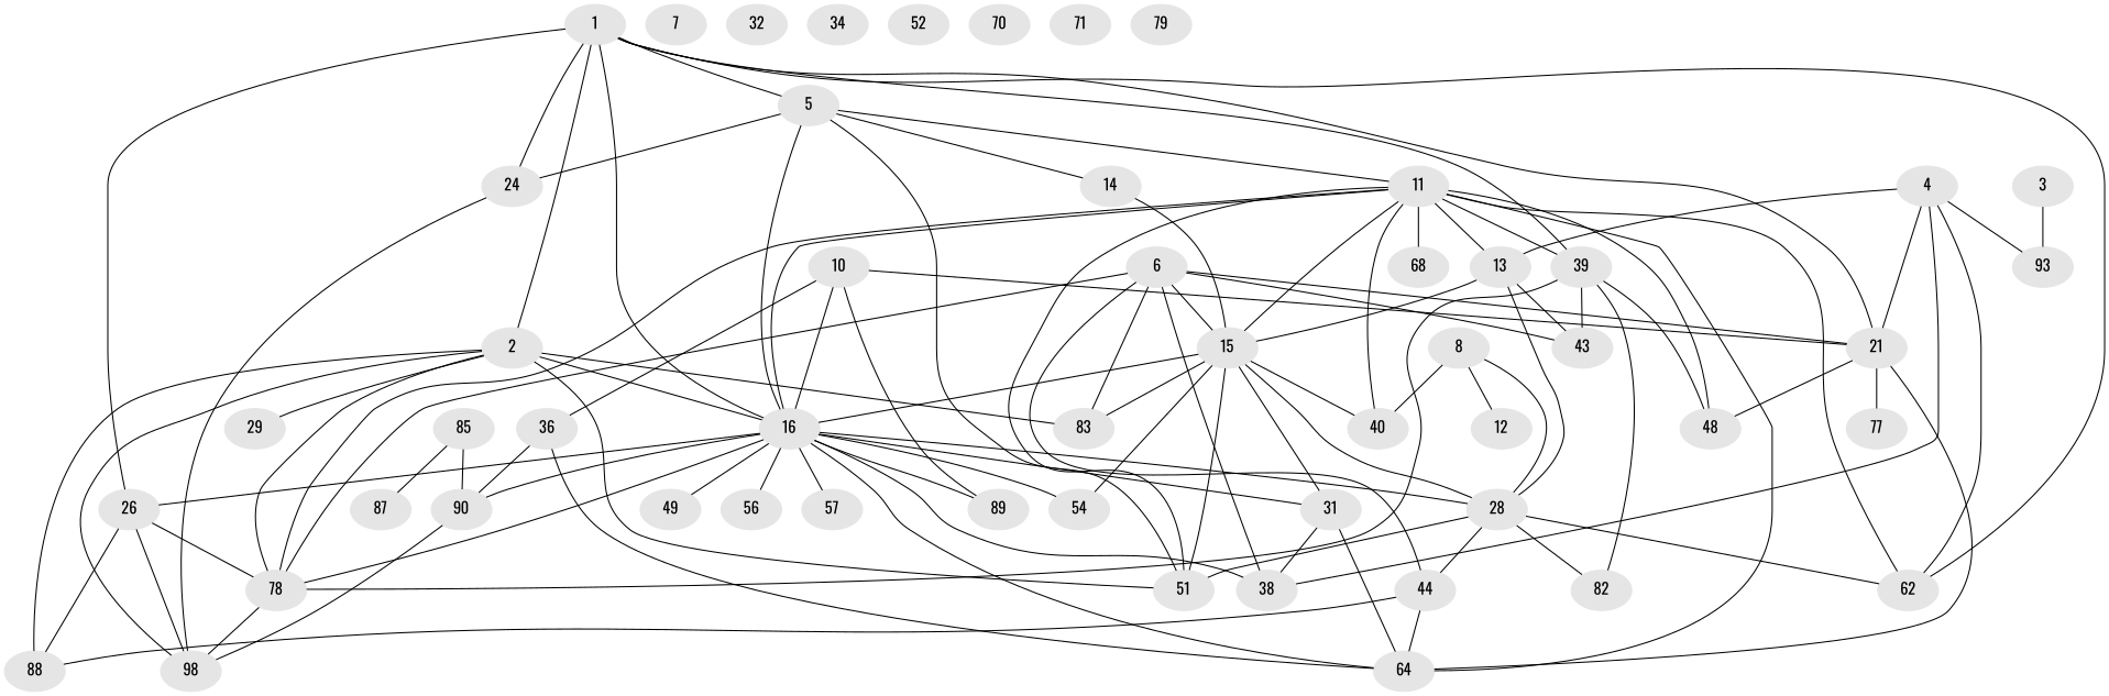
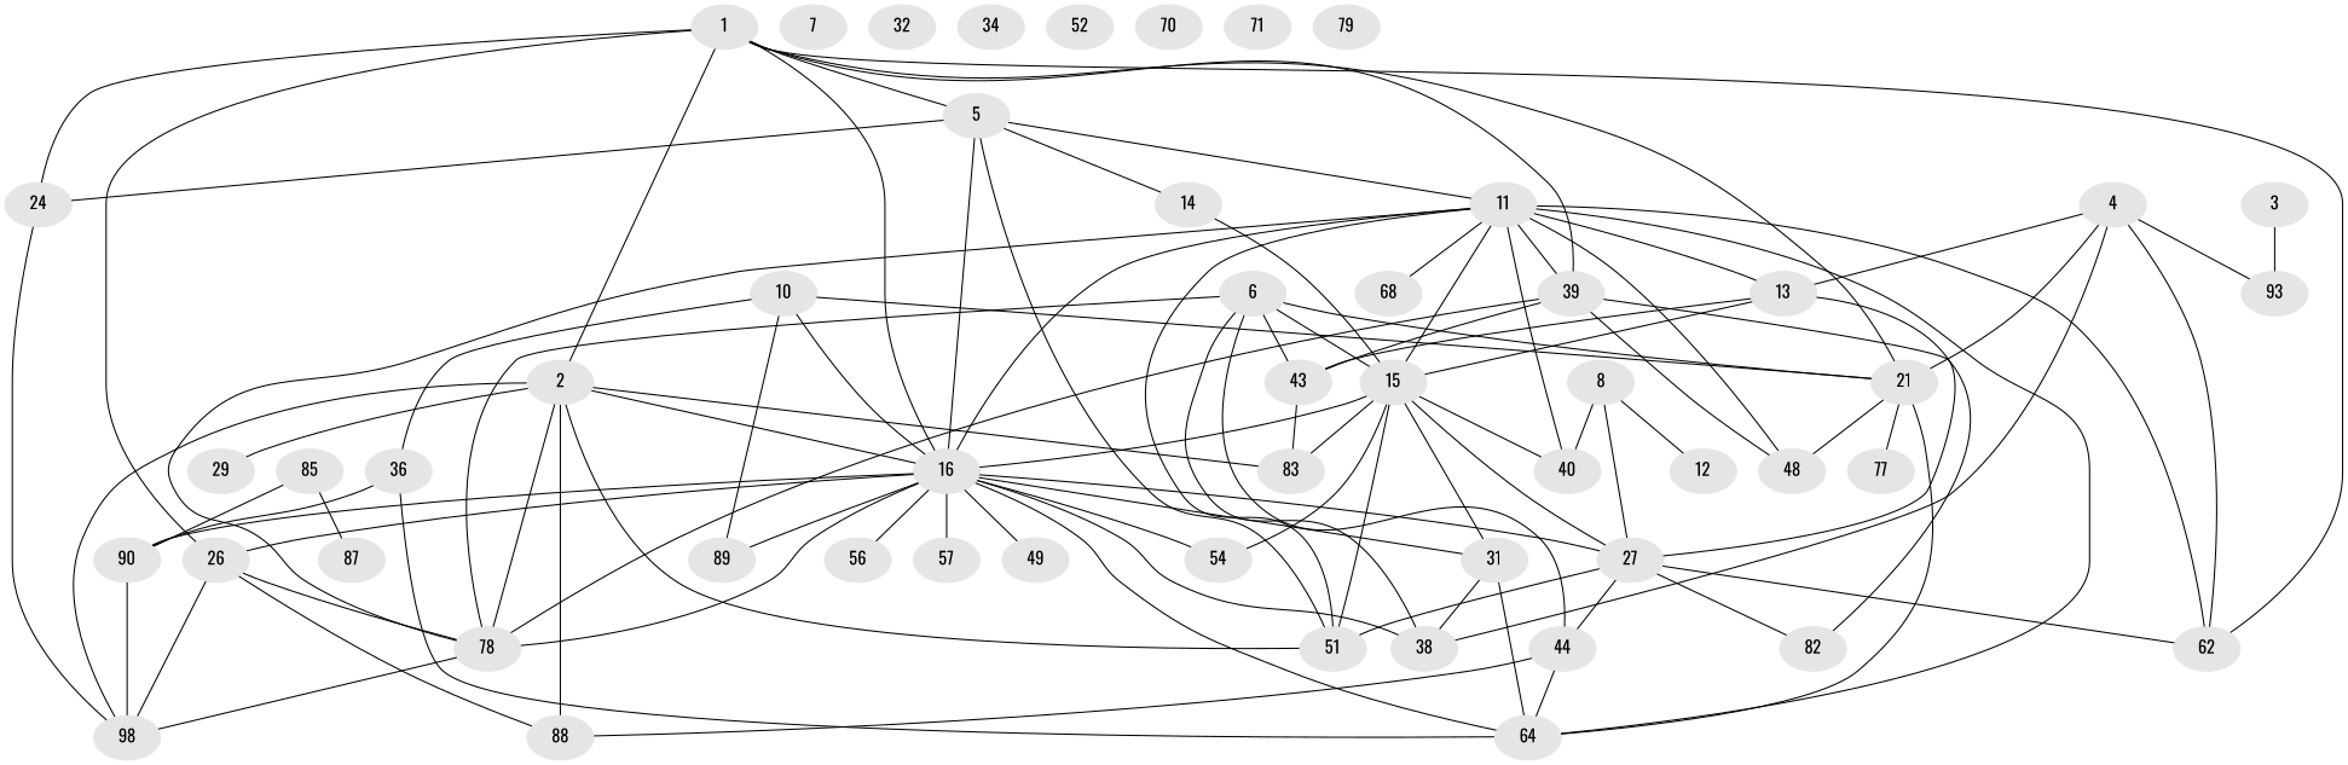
  graph {
    fontname=Oswald
    node [color=gray90 fontname=Oswald style=filled]
    edge [fontname=Oswald]
    1 [super="+22"]
    2 [super="+99+42"]
    5 [super="+60"]
    16 [super="+28+17+25+86+75"]
    21 [super="+23"]
    24
    26 [super="+50"]
    39 [super="+59"]
    62
    29 [super="+58"]
    51 [super="+74"]
    78 [super="+81"]
    83
    88
    98
    11 [super="+30+19"]
    14
    38 [super="+72"]
-   27 [super="+45+73" label=28]
+   27 [super="+45+73"]
    89
    64 [super="+84"]
    31 [super="+91"]
    54
    49
    56 [super="+61"]
    57
    90
    48
    77
    43 [super="+46"]
    82
    3
    93
    4 [super="+92"]
    13 [super="+69"]
    15 [super="+104"]
    40
    68
    6 [super="+18+65"]
    44 [super="+87"]
    7 [super="+47"]
    8 [super="+9+55+20"]
    12 [super="+53"]
    10 [super="+67"]
    36
    32
    34
    52
    70
    71
    79
    85
    n53 [label=87]
    1 -- 2 [weight=3]
    1 -- 5
    1 -- 16
    1 -- 21
    1 -- 24
    1 -- 26
    1 -- 39
    1 -- 62
    2 -- 16
    2 -- 29
    2 -- 51
    2 -- 78
    2 -- 83
    2 -- 88
    2 -- 98
    5 -- 16
    5 -- 24
    5 -- 51
    5 -- 11
    5 -- 14
    16 -- 26
    16 -- 78
    16 -- 38
    16 -- 27 [weight=2]
    16 -- 89
    16 -- 64
    16 -- 31
    16 -- 54 [weight=2]
    16 -- 49
    16 -- 56 [weight=2]
    16 -- 57
    16 -- 90
    21 -- 64
    21 -- 48
    21 -- 77
    24 -- 98
    26 -- 78
    26 -- 88
    26 -- 98
    39 -- 78
    39 -- 48
    39 -- 43
    39 -- 82
    78 -- 98
    11 -- 16
    11 -- 39 [weight=2]
    11 -- 62
    11 -- 51
    11 -- 78
    11 -- 64
    11 -- 48
    11 -- 13
    11 -- 15
    11 -- 40
    11 -- 68
    14 -- 15
    27 -- 62
    27 -- 51
    27 -- 82
    27 -- 44
    31 -- 38
    31 -- 64
    90 -- 98
-   6 -- 83
+   43 -- 83
    3 -- 93
    4 -- 21 [weight=2]
    4 -- 62
    4 -- 38
    4 -- 93
    4 -- 13
    13 -- 27
    13 -- 43
    13 -- 15
    15 -- 16
    15 -- 51
    15 -- 83
    15 -- 27
    15 -- 31
    15 -- 54
    15 -- 40
    6 -- 21
    6 -- 78
    6 -- 38
    6 -- 43
    6 -- 15 [weight=2]
    6 -- 44
    44 -- 88
    44 -- 64
    8 -- 27
    8 -- 40
    8 -- 12
    10 -- 16
    10 -- 21
    10 -- 89
    10 -- 36
    36 -- 64
    36 -- 90
    85 -- 90
    85 -- n53
  }
